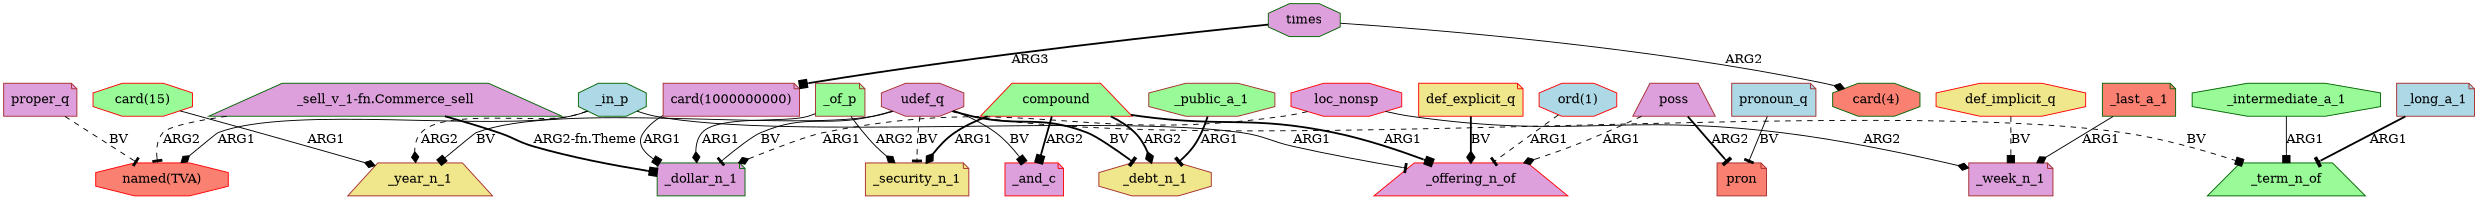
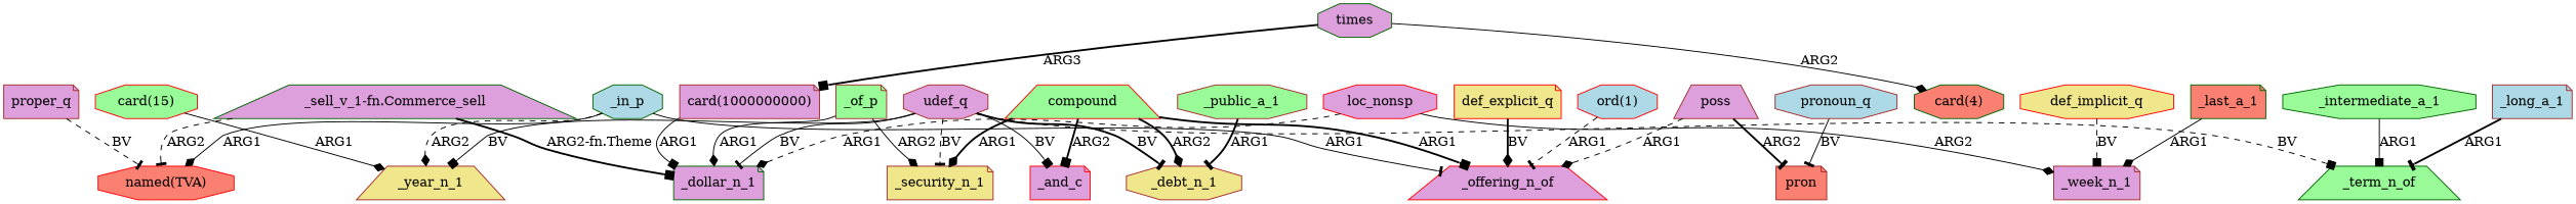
  digraph {
    node [color=brown fillcolor=plum shape=octagon style=filled]
    edge [arrowhead=diamond style=solid]
    _in_p [color=darkgreen fillcolor=lightblue]
    _year_n_1 [fillcolor=khaki shape=trapezium]
    "named(TVA)" [color=red fillcolor=salmon]
    _offering_n_of [color=red shape=trapezium]
    def_implicit_q [color=red fillcolor=khaki]
    _week_n_1 [shape=note]
    "_sell_v_1-fn.Commerce_sell" [color=darkgreen shape=trapezium]
    _dollar_n_1 [color=darkgreen shape=note]
    poss [shape=trapezium]
    pron [fillcolor=salmon shape=note]
    udef_q
    _debt_n_1 [fillcolor=khaki]
    _term_n_of [color=darkgreen fillcolor=palegreen shape=trapezium]
    _security_n_1 [fillcolor=khaki shape=note]
    _and_c [color=red shape=note]
    _of_p [fillcolor=palegreen shape=note]
    compound [color=red fillcolor=palegreen shape=trapezium]
    "card(15)" [color=red fillcolor=palegreen]
    _intermediate_a_1 [color=darkgreen fillcolor=palegreen]
    times [color=darkgreen]
    "card(1000000000)" [shape=note]
    "card(4)" [color=darkgreen fillcolor=salmon]
    def_explicit_q [color=red fillcolor=khaki shape=note]
-   pronoun_q [fillcolor=lightblue shape=note]
+   pronoun_q [fillcolor=lightblue]
    loc_nonsp [color=red]
    "ord(1)" [color=red fillcolor=lightblue]
    _last_a_1 [color=darkgreen fillcolor=salmon shape=note]
    proper_q [shape=note]
    _public_a_1 [fillcolor=palegreen]
    _long_a_1 [fillcolor=lightblue shape=note]
    _in_p -> _year_n_1 [label=ARG2 style=dashed]
    _in_p -> "named(TVA)" [label=ARG1]
    _in_p -> _offering_n_of [arrowhead=tee label=ARG1]
    def_implicit_q -> _week_n_1 [arrowhead=box label=BV style=dashed]
    "_sell_v_1-fn.Commerce_sell" -> "named(TVA)" [arrowhead=tee label=ARG2 style=dashed]
    "_sell_v_1-fn.Commerce_sell" -> _dollar_n_1 [arrowhead=box label="ARG2-fn.Theme" style=bold]
    poss -> _offering_n_of [label=ARG1 style=dashed]
    poss -> pron [arrowhead=tee label=ARG2 style=bold]
    udef_q -> _year_n_1 [arrowhead=box label=BV]
    udef_q -> _dollar_n_1 [arrowhead=tee label=BV]
    udef_q -> _debt_n_1 [arrowhead=tee label=BV style=bold]
    udef_q -> _term_n_of [arrowhead=box label=BV style=dashed]
    udef_q -> _security_n_1 [arrowhead=tee label=BV style=dashed]
    udef_q -> _and_c [arrowhead=box label=BV]
    _of_p -> _dollar_n_1 [label=ARG1]
    _of_p -> _security_n_1 [label=ARG2]
    compound -> _offering_n_of [arrowhead=box label=ARG1 style=bold]
    compound -> _debt_n_1 [label=ARG2 style=bold]
    compound -> _security_n_1 [label=ARG1 style=bold]
    compound -> _and_c [arrowhead=box label=ARG2 style=bold]
    "card(15)" -> _year_n_1 [label=ARG1]
    _intermediate_a_1 -> _term_n_of [arrowhead=box label=ARG1]
    times -> "card(1000000000)" [arrowhead=box label=ARG3 style=bold]
    times -> "card(4)" [label=ARG2]
    "card(1000000000)" -> _dollar_n_1 [arrowhead=box label=ARG1]
    def_explicit_q -> _offering_n_of [label=BV style=bold]
    pronoun_q -> pron [arrowhead=tee label=BV]
    loc_nonsp -> _week_n_1 [label=ARG2]
    loc_nonsp -> _dollar_n_1 [label=ARG1 style=dashed]
    "ord(1)" -> _offering_n_of [arrowhead=tee label=ARG1 style=dashed]
    _last_a_1 -> _week_n_1 [label=ARG1]
    proper_q -> "named(TVA)" [arrowhead=tee label=BV style=dashed]
    _public_a_1 -> _debt_n_1 [arrowhead=tee label=ARG1 style=bold]
    _long_a_1 -> _term_n_of [arrowhead=tee label=ARG1 style=bold]
  }
